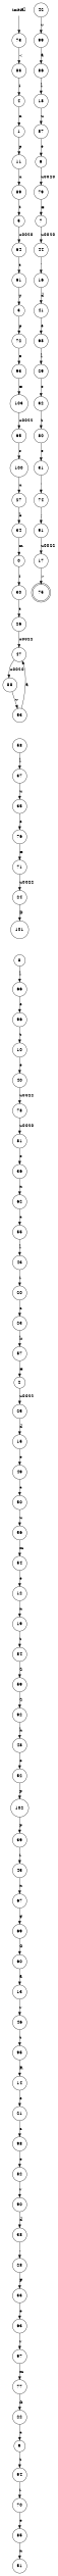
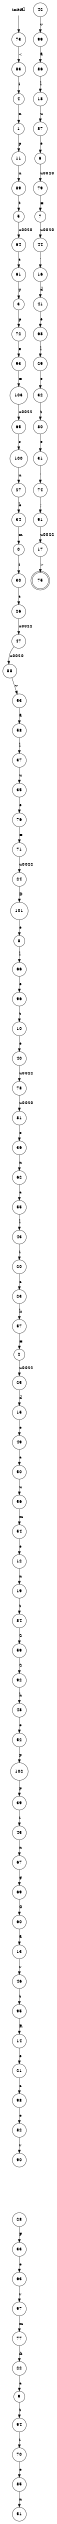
  digraph {
    rankdir=TB
    node [shape=circle]
    0
    30
    26
    47
    1
    11
    89
    5
    2
    25
    15
    49
    3
    72
    93
    103
    4
    64
    61
    6
    79
    7
    44
    16
    41
    8
    66
    96
    10
    9
    94
    70
    85
    40
    78
    81
    12
    19
    84
    59
    13
    46
    95
    14
    21
    98
    82
    50
    56
    68
    29
    75 [shape=doublecircle]
    17
    18
    87
    92
    20
    23
    57
    90
    22
    24
    101
    88
    53
    27
    34
    28
    33
    63
    97
    32
    80
    31
    74
    91
    77
    35
    76
    71
    36
    62
    55
    43
    37
-   38
    39
    45
    67
    69
    42
    99
    86
    60
    58
    48
    52
    102
    54
    65
    100
    51
    73
    83
    initial [shape=plaintext]
    0 -> 30 [label=i]
    30 -> 26 [label=t]
    26 -> 47 [label="\u0022"]
    47 -> 88 [label="\u0020"]
    1 -> 11 [label=p]
    11 -> 89 [label=u]
    89 -> 5 [label=t]
    5 -> 64 [label="\u0020"]
    2 -> 25 [label="\u0022"]
    25 -> 15 [label=d]
    15 -> 49 [label=o]
    49 -> 50 [label=c]
    3 -> 72 [label=p]
    72 -> 93 [label=e]
    93 -> 103 [label="="]
    103 -> 65 [label="\u0022"]
    4 -> 1 [label=n]
    64 -> 61 [label=t]
    61 -> 3 [label=y]
    6 -> 79 [label="\u0020"]
    79 -> 7 [label="="]
    7 -> 44 [label="\u0020"]
    44 -> 16 [label="'"]
    16 -> 41 [label=d]
    41 -> 68 [label=e]
    8 -> 66 [label=l]
    66 -> 96 [label=e]
    96 -> 10 [label=t]
    10 -> 40 [label=e]
    9 -> 94 [label=t]
    94 -> 70 [label=i]
    70 -> 85 [label=o]
    85 -> 51 [label=n]
    40 -> 78 [label="\u0022"]
    78 -> 81 [label="\u0020"]
    81 -> 36 [label=o]
    12 -> 19 [label=n]
    19 -> 84 [label=t]
    84 -> 59 [label=S]
    59 -> 92 [label=S]
    13 -> 46 [label=r]
    46 -> 95 [label=t]
    95 -> 14 [label=R]
    14 -> 21 [label=e]
    21 -> 98 [label=c]
    98 -> 82 [label=o]
    82 -> 90 [label=r]
    50 -> 56 [label=u]
    56 -> 54 [label=m]
    68 -> 29 [label=l]
    29 -> 32 [label=e]
    17 -> 75 [label=">"]
    18 -> 87 [label=u]
    87 -> 6 [label=e]
    92 -> 48 [label=h]
    20 -> 23 [label=c]
    23 -> 57 [label=k]
    57 -> 2 [label="="]
-   90 -> 38 [label=d]
    22 -> 9 [label=c]
    24 -> 101 [label=D]
+   101 -> 8 [label=e]
    88 -> 53 [label=v]
-   53 -> 47 [label=a]
+   53 -> 58 [label=a]
    27 -> 34 [label=b]
    34 -> 0 [label=m]
    28 -> 33 [label=F]
    33 -> 63 [label=o]
    63 -> 97 [label=r]
    97 -> 77 [label=m]
    32 -> 80 [label=t]
    80 -> 31 [label=e]
    31 -> 74 [label="'"]
    74 -> 91 [label=";"]
    91 -> 17 [label="\u0022"]
    77 -> 22 [label=A]
    35 -> 76 [label=e]
    76 -> 71 [label="="]
    71 -> 24 [label="\u0022"]
    36 -> 62 [label=n]
    62 -> 55 [label=c]
    55 -> 43 [label=l]
    43 -> 20 [label=i]
    37 -> 35 [label=u]
-   38 -> 28 [label="."]
    39 -> 45 [label=i]
    45 -> 67 [label=n]
    67 -> 69 [label=g]
    69 -> 60 [label=C]
    42 -> 99 [label=v]
    99 -> 86 [label=a]
    86 -> 18 [label=l]
    60 -> 13 [label=a]
    58 -> 37 [label=l]
    48 -> 52 [label=o]
    52 -> 102 [label=p]
    102 -> 39 [label=p]
    54 -> 12 [label=e]
    65 -> 100 [label=s]
    100 -> 27 [label=u]
    73 -> 83 [label="<"]
    83 -> 4 [label=i]
    initial -> 73
  }
